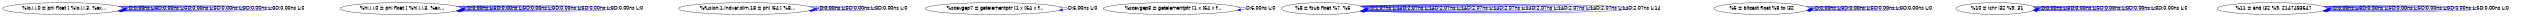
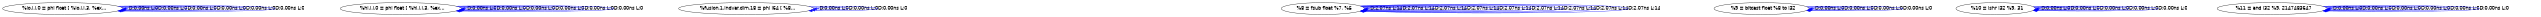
  digraph {
    fontname="DejaVu Sans"
    node [fontname="DejaVu Sans"]
    edge [color=blue fontname="DejaVu Sans"]
    n1 [label="  %lo.i.i.0 = phi float [ %lo.i.i.3, %ex..."]
    n2 [label="  %hi.i.i.0 = phi float [ %hi.i.i.3, %ex..."]
    n3 [label="  %fusion.1.indvar.dim.18 = phi i64 [ %8..."]
-   n4 [label="  %scevgep7 = getelementptr [1 x [64 x f..."]
-   n5 [label="  %scevgep8 = getelementptr [1 x [64 x f..."]
-   n6 [label="%8 = fsub float %7, %6"]
-   n7 [label="%6 = bitcast float %8 to i32"]
+   n6 [label="  %8 = fsub float %7, %5"]
+   n7 [label="  %9 = bitcast float %8 to i32"]
    n8 [label="  %10 = lshr i32 %9, 31"]
    n9 [label="  %11 = and i32 %9, 2147483647"]
    n1 -> n1 [label="D:0.00ns L:0"]
    n1 -> n1 [label="D:0.00ns L:0"]
    n1 -> n1 [label="D:0.00ns L:0"]
    n1 -> n1 [label="D:0.00ns L:0"]
    n1 -> n1 [label="D:0.00ns L:0"]
    n1 -> n1 [label="D:0.00ns L:0"]
    n2 -> n2 [label="D:0.00ns L:0"]
    n2 -> n2 [label="D:0.00ns L:0"]
    n2 -> n2 [label="D:0.00ns L:0"]
    n2 -> n2 [label="D:0.00ns L:0"]
    n2 -> n2 [label="D:0.00ns L:0"]
    n2 -> n2 [label="D:0.00ns L:0"]
    n3 -> n3 [label="D:0.00ns L:0"]
    n3 -> n3 [label="D:0.00ns L:0"]
    n3 -> n3 [label="D:0.00ns L:0"]
-   n4 -> n4 [label="D:6.00ns L:0"]
-   n5 -> n5 [label="D:6.00ns L:0"]
    n6 -> n6 [label="D:2.07ns L:14"]
    n6 -> n6 [label="D:2.07ns L:14"]
    n6 -> n6 [label="D:2.07ns L:14"]
    n6 -> n6 [label="D:2.07ns L:14"]
    n6 -> n6 [label="D:2.07ns L:14"]
    n6 -> n6 [label="D:2.07ns L:14"]
    n6 -> n6 [label="D:2.07ns L:14"]
    n6 -> n6 [label="D:2.07ns L:14"]
    n6 -> n6 [label="D:2.07ns L:14"]
    n7 -> n7 [label="D:0.00ns L:0"]
    n7 -> n7 [label="D:0.00ns L:0"]
    n7 -> n7 [label="D:0.00ns L:0"]
    n7 -> n7 [label="D:0.00ns L:0"]
    n8 -> n8 [label="D:0.00ns L:0"]
    n8 -> n8 [label="D:0.00ns L:0"]
    n8 -> n8 [label="D:0.00ns L:0"]
    n8 -> n8 [label="D:0.00ns L:0"]
    n8 -> n8 [label="D:0.00ns L:0"]
    n9 -> n9 [label="D:0.00ns L:0"]
    n9 -> n9 [label="D:0.00ns L:0"]
    n9 -> n9 [label="D:0.00ns L:0"]
    n9 -> n9 [label="D:0.00ns L:0"]
    n9 -> n9 [label="D:0.00ns L:0"]
    n9 -> n9 [label="D:0.00ns L:0"]
  }
